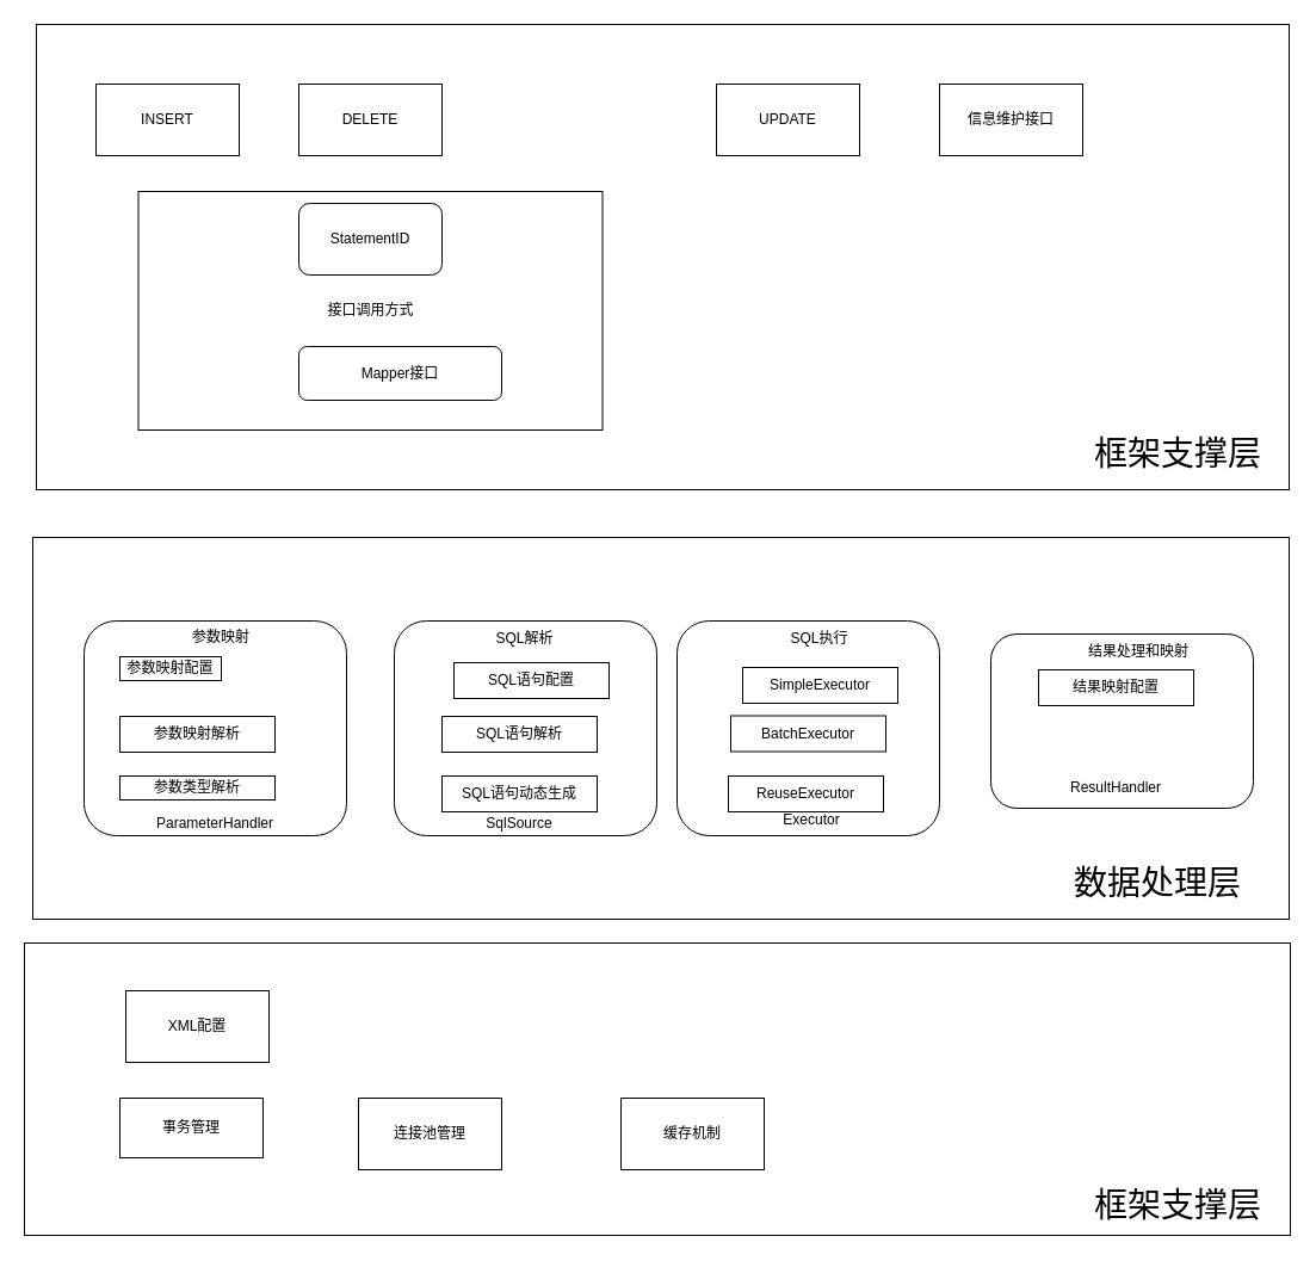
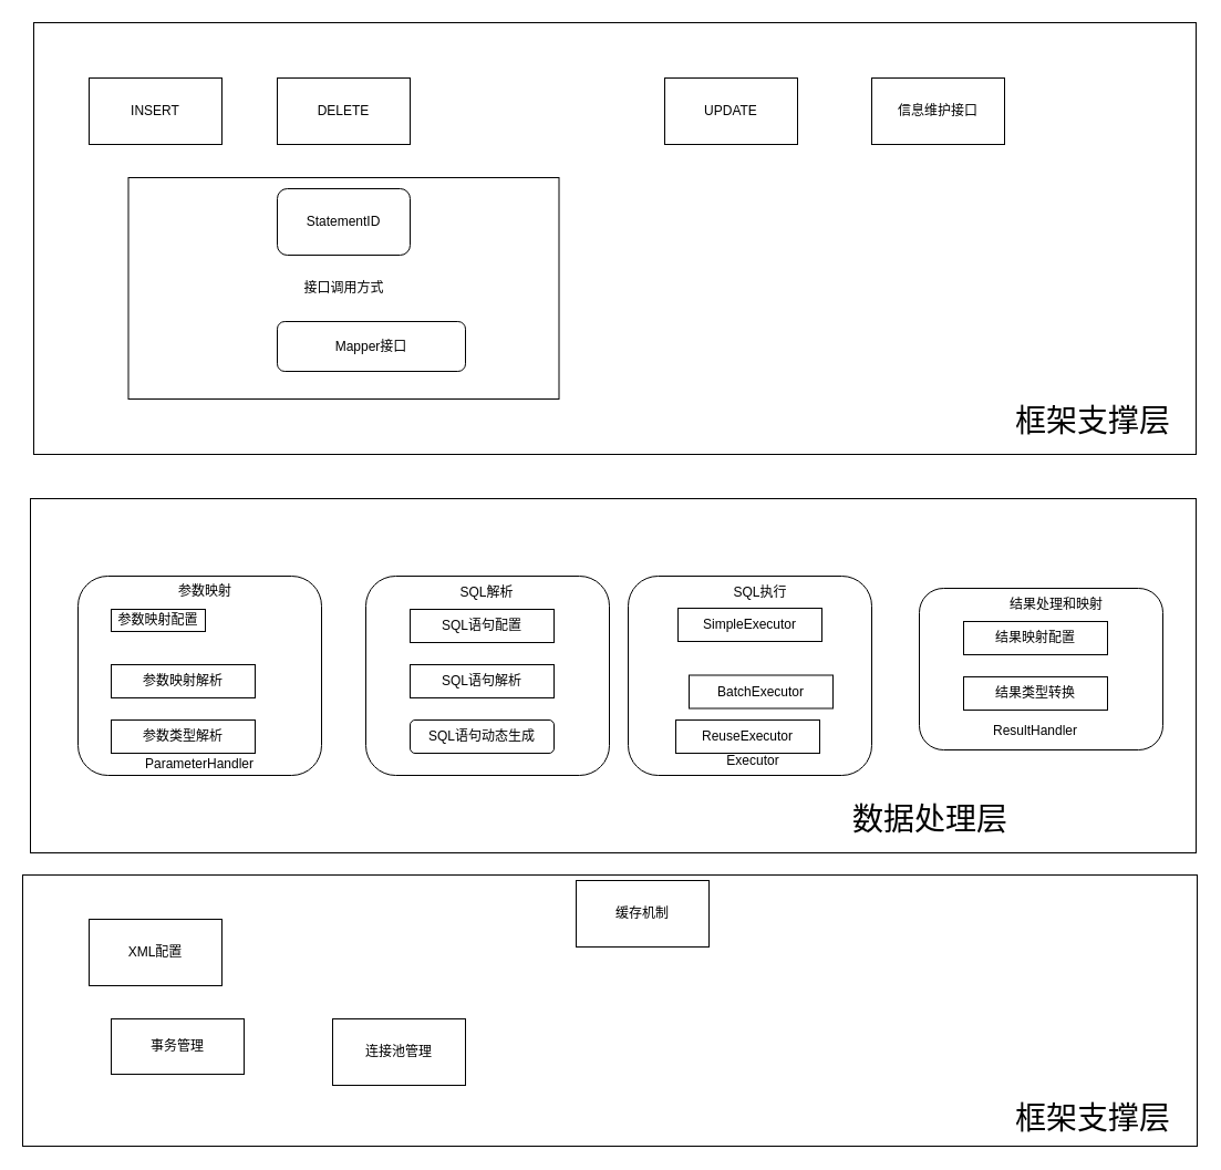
  <mxCell id="0" />
  <mxCell id="1" parent="0" />
  <mxCell id="2" value="" style="rounded=0;whiteSpace=wrap;html=1;" vertex="1" parent="1"><mxGeometry x="30" y="20" width="1050" height="390" as="geometry" /></mxCell>
  <mxCell id="3" value="接口调用方式" style="rounded=0;whiteSpace=wrap;html=1;" vertex="1" parent="1"><mxGeometry x="115.5" y="160" width="389" height="200" as="geometry" /></mxCell>
  <mxCell id="4" value="" style="rounded=0;whiteSpace=wrap;html=1;" vertex="1" parent="1"><mxGeometry x="20" y="790" width="1061" height="245" as="geometry" /></mxCell>
  <mxCell id="5" value="" style="rounded=0;whiteSpace=wrap;html=1;" vertex="1" parent="1"><mxGeometry x="27" y="450" width="1053" height="320" as="geometry" /></mxCell>
  <mxCell id="6" value="INSERT" style="rounded=0;whiteSpace=wrap;html=1;" vertex="1" parent="1"><mxGeometry x="80" y="70" width="120" height="60" as="geometry" /></mxCell>
  <mxCell id="7" value="DELETE" style="rounded=0;whiteSpace=wrap;html=1;" vertex="1" parent="1"><mxGeometry x="250" y="70" width="120" height="60" as="geometry" /></mxCell>
  <mxCell id="8" value="UPDATE" style="rounded=0;whiteSpace=wrap;html=1;" vertex="1" parent="1"><mxGeometry x="600" y="70" width="120" height="60" as="geometry" /></mxCell>
  <mxCell id="9" value="信息维护接口" style="rounded=0;whiteSpace=wrap;html=1;" vertex="1" parent="1"><mxGeometry x="787" y="70" width="120" height="60" as="geometry" /></mxCell>
  <mxCell id="10" value="StatementID" style="rounded=1;whiteSpace=wrap;html=1;" vertex="1" parent="1"><mxGeometry x="250" y="170" width="120" height="60" as="geometry" /></mxCell>
  <mxCell id="11" value="Mapper接口" style="rounded=1;whiteSpace=wrap;html=1;" vertex="1" parent="1"><mxGeometry x="250" y="290" width="170" height="45" as="geometry" /></mxCell>
  <mxCell id="12" value="" style="rounded=1;whiteSpace=wrap;html=1;" vertex="1" parent="1"><mxGeometry x="70" y="520" width="220" height="180" as="geometry" /></mxCell>
  <mxCell id="13" value="" style="rounded=1;whiteSpace=wrap;html=1;" vertex="1" parent="1"><mxGeometry x="330" y="520" width="220" height="180" as="geometry" /></mxCell>
  <mxCell id="14" value="参数映射配置" style="rounded=0;whiteSpace=wrap;html=1;" vertex="1" parent="1"><mxGeometry x="100" y="550" width="85" height="20" as="geometry" /></mxCell>
  <mxCell id="15" value="参数映射解析" style="rounded=0;whiteSpace=wrap;html=1;" vertex="1" parent="1"><mxGeometry x="100" y="600" width="130" height="30" as="geometry" /></mxCell>
- <mxCell id="16" value="参数类型解析" style="rounded=0;whiteSpace=wrap;html=1;" vertex="1" parent="1"><mxGeometry x="100" y="650" width="130" height="20" as="geometry" /></mxCell>
- <mxCell id="17" value="SQL语句配置" style="rounded=0;whiteSpace=wrap;html=1;" vertex="1" parent="1"><mxGeometry x="380" y="555" width="130" height="30" as="geometry" /></mxCell>
+ <mxCell id="16" value="参数类型解析" style="rounded=0;whiteSpace=wrap;html=1;" vertex="1" parent="1"><mxGeometry x="100" y="650" width="130" height="30" as="geometry" /></mxCell>
+ <mxCell id="17" value="SQL语句配置" style="rounded=0;whiteSpace=wrap;html=1;" vertex="1" parent="1"><mxGeometry x="370" y="550" width="130" height="30" as="geometry" /></mxCell>
  <mxCell id="18" value="SQL语句解析" style="rounded=0;whiteSpace=wrap;html=1;" vertex="1" parent="1"><mxGeometry x="370" y="600" width="130" height="30" as="geometry" /></mxCell>
- <mxCell id="19" value="SQL语句动态生成" style="rounded=0;whiteSpace=wrap;html=1;" vertex="1" parent="1"><mxGeometry x="370" y="650" width="130" height="30" as="geometry" /></mxCell>
+ <mxCell id="19" value="SQL语句动态生成" style="whiteSpace=wrap;html=1;rounded=1;" vertex="1" parent="1"><mxGeometry x="370" y="650" width="130" height="30" as="geometry" /></mxCell>
  <mxCell id="20" value="" style="rounded=1;whiteSpace=wrap;html=1;" vertex="1" parent="1"><mxGeometry x="567" y="520" width="220" height="180" as="geometry" /></mxCell>
- <mxCell id="21" value="SimpleExecutor" style="rounded=0;whiteSpace=wrap;html=1;" vertex="1" parent="1"><mxGeometry x="622" y="559" width="130" height="30" as="geometry" /></mxCell>
- <mxCell id="22" value="BatchExecutor" style="rounded=0;whiteSpace=wrap;html=1;" vertex="1" parent="1"><mxGeometry x="612" y="599.5" width="130" height="30" as="geometry" /></mxCell>
+ <mxCell id="21" value="SimpleExecutor" style="rounded=0;whiteSpace=wrap;html=1;" vertex="1" parent="1"><mxGeometry x="612" y="549" width="130" height="30" as="geometry" /></mxCell>
+ <mxCell id="22" value="BatchExecutor" style="rounded=0;whiteSpace=wrap;html=1;" vertex="1" parent="1"><mxGeometry x="622" y="609.5" width="130" height="30" as="geometry" /></mxCell>
  <mxCell id="23" value="ReuseExecutor" style="rounded=0;whiteSpace=wrap;html=1;" vertex="1" parent="1"><mxGeometry x="610" y="650" width="130" height="30" as="geometry" /></mxCell>
  <mxCell id="24" value="参数映射" style="text;html=1;strokeColor=none;fillColor=none;align=center;verticalAlign=middle;whiteSpace=wrap;rounded=0;" vertex="1" parent="1"><mxGeometry x="160" y="524" width="50" height="20" as="geometry" /></mxCell>
  <mxCell id="25" value="SQL解析" style="text;html=1;strokeColor=none;fillColor=none;align=center;verticalAlign=middle;whiteSpace=wrap;rounded=0;" vertex="1" parent="1"><mxGeometry x="406" y="525" width="67" height="20" as="geometry" /></mxCell>
  <mxCell id="26" value="SQL执行" style="text;html=1;strokeColor=none;fillColor=none;align=center;verticalAlign=middle;whiteSpace=wrap;rounded=0;" vertex="1" parent="1"><mxGeometry x="660" y="525" width="53" height="20" as="geometry" /></mxCell>
  <mxCell id="27" value="" style="rounded=1;whiteSpace=wrap;html=1;" vertex="1" parent="1"><mxGeometry x="830" y="531" width="220" height="146" as="geometry" /></mxCell>
  <mxCell id="28" value="结果映射配置" style="rounded=0;whiteSpace=wrap;html=1;" vertex="1" parent="1"><mxGeometry x="870" y="561" width="130" height="30" as="geometry" /></mxCell>
+ <mxCell id="29" value="结果类型转换" style="rounded=0;whiteSpace=wrap;html=1;" vertex="1" parent="1"><mxGeometry x="870" y="611" width="130" height="30" as="geometry" /></mxCell>
  <mxCell id="30" value="结果处理和映射" style="text;html=1;strokeColor=none;fillColor=none;align=center;verticalAlign=middle;whiteSpace=wrap;rounded=0;" vertex="1" parent="1"><mxGeometry x="904" y="536" width="100" height="20" as="geometry" /></mxCell>
  <mxCell id="31" value="ParameterHandler" style="text;html=1;strokeColor=none;fillColor=none;align=center;verticalAlign=middle;whiteSpace=wrap;rounded=0;" vertex="1" parent="1"><mxGeometry x="160" y="680" width="40" height="20" as="geometry" /></mxCell>
- <mxCell id="32" value="SqlSource" style="text;html=1;strokeColor=none;fillColor=none;align=center;verticalAlign=middle;whiteSpace=wrap;rounded=0;" vertex="1" parent="1"><mxGeometry x="415" y="680" width="40" height="20" as="geometry" /></mxCell>
  <mxCell id="33" value="Executor" style="text;html=1;strokeColor=none;fillColor=none;align=center;verticalAlign=middle;whiteSpace=wrap;rounded=0;" vertex="1" parent="1"><mxGeometry x="660" y="677" width="40" height="20" as="geometry" /></mxCell>
  <mxCell id="34" value="ResultHandler" style="text;html=1;strokeColor=none;fillColor=none;align=center;verticalAlign=middle;whiteSpace=wrap;rounded=0;" vertex="1" parent="1"><mxGeometry x="915" y="650" width="40" height="20" as="geometry" /></mxCell>
- <mxCell id="35" value="XML配置" style="rounded=0;whiteSpace=wrap;html=1;" vertex="1" parent="1"><mxGeometry x="105" y="830" width="120" height="60" as="geometry" /></mxCell>
+ <mxCell id="35" value="XML配置" style="rounded=0;whiteSpace=wrap;html=1;" vertex="1" parent="1"><mxGeometry x="80" y="830" width="120" height="60" as="geometry" /></mxCell>
  <mxCell id="36" value="事务管理" style="rounded=0;whiteSpace=wrap;html=1;" vertex="1" parent="1"><mxGeometry x="100" y="920" width="120" height="50" as="geometry" /></mxCell>
  <mxCell id="37" value="连接池管理" style="rounded=0;whiteSpace=wrap;html=1;" vertex="1" parent="1"><mxGeometry x="300" y="920" width="120" height="60" as="geometry" /></mxCell>
- <mxCell id="38" value="缓存机制" style="rounded=0;whiteSpace=wrap;html=1;" vertex="1" parent="1"><mxGeometry x="520" y="920" width="120" height="60" as="geometry" /></mxCell>
+ <mxCell id="38" value="缓存机制" style="rounded=0;whiteSpace=wrap;html=1;" vertex="1" parent="1"><mxGeometry x="520" y="795" width="120" height="60" as="geometry" /></mxCell>
  <mxCell id="39" value="&lt;font style=&quot;font-size: 28px&quot;&gt;框架支撑层&lt;/font&gt;" style="text;html=1;strokeColor=none;fillColor=none;align=center;verticalAlign=middle;whiteSpace=wrap;rounded=0;" vertex="1" parent="1"><mxGeometry x="904" y="1000" width="166" height="20" as="geometry" /></mxCell>
- <mxCell id="40" value="&lt;font style=&quot;font-size: 28px&quot;&gt;数据处理层&lt;/font&gt;" style="text;html=1;strokeColor=none;fillColor=none;align=center;verticalAlign=middle;whiteSpace=wrap;rounded=0;" vertex="1" parent="1"><mxGeometry x="887" y="730" width="166" height="20" as="geometry" /></mxCell>
+ <mxCell id="40" value="&lt;font style=&quot;font-size: 28px&quot;&gt;数据处理层&lt;/font&gt;" style="text;html=1;strokeColor=none;fillColor=none;align=center;verticalAlign=middle;whiteSpace=wrap;rounded=0;" vertex="1" parent="1"><mxGeometry x="757" y="730" width="166" height="20" as="geometry" /></mxCell>
  <mxCell id="41" value="&lt;font style=&quot;font-size: 28px&quot;&gt;框架支撑层&lt;/font&gt;" style="text;html=1;strokeColor=none;fillColor=none;align=center;verticalAlign=middle;whiteSpace=wrap;rounded=0;" vertex="1" parent="1"><mxGeometry x="904" y="370" width="166" height="20" as="geometry" /></mxCell>
